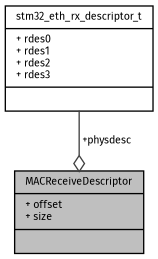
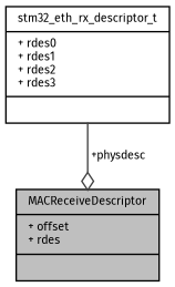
  digraph {
    fontname="Fira Sans"
    node [color=black fontname="Fira Sans" fontsize=8 shape=record]
-   n1 [fillcolor=grey75 fontcolor=black height=0.2 label="{MACReceiveDescriptor\n|+ offset\l+ size\l|}" style=filled width=0.4]
+   n1 [fillcolor=grey75 fontcolor=black height=0.2 label="{MACReceiveDescriptor\n|+ offset\l+ rdes\l|}" style=filled width=0.4]
    n2 [height=0.2 label="{stm32_eth_rx_descriptor_t\n|+ rdes0\l+ rdes1\l+ rdes2\l+ rdes3\l|}" width=0.4]
    n2 -> n1 [arrowhead=odiamond color=grey25 fontname="Fira Sans" fontsize=8 label=" +physdesc" labelfontname=Helvetica labelfontsize=8 style=solid]
  }
